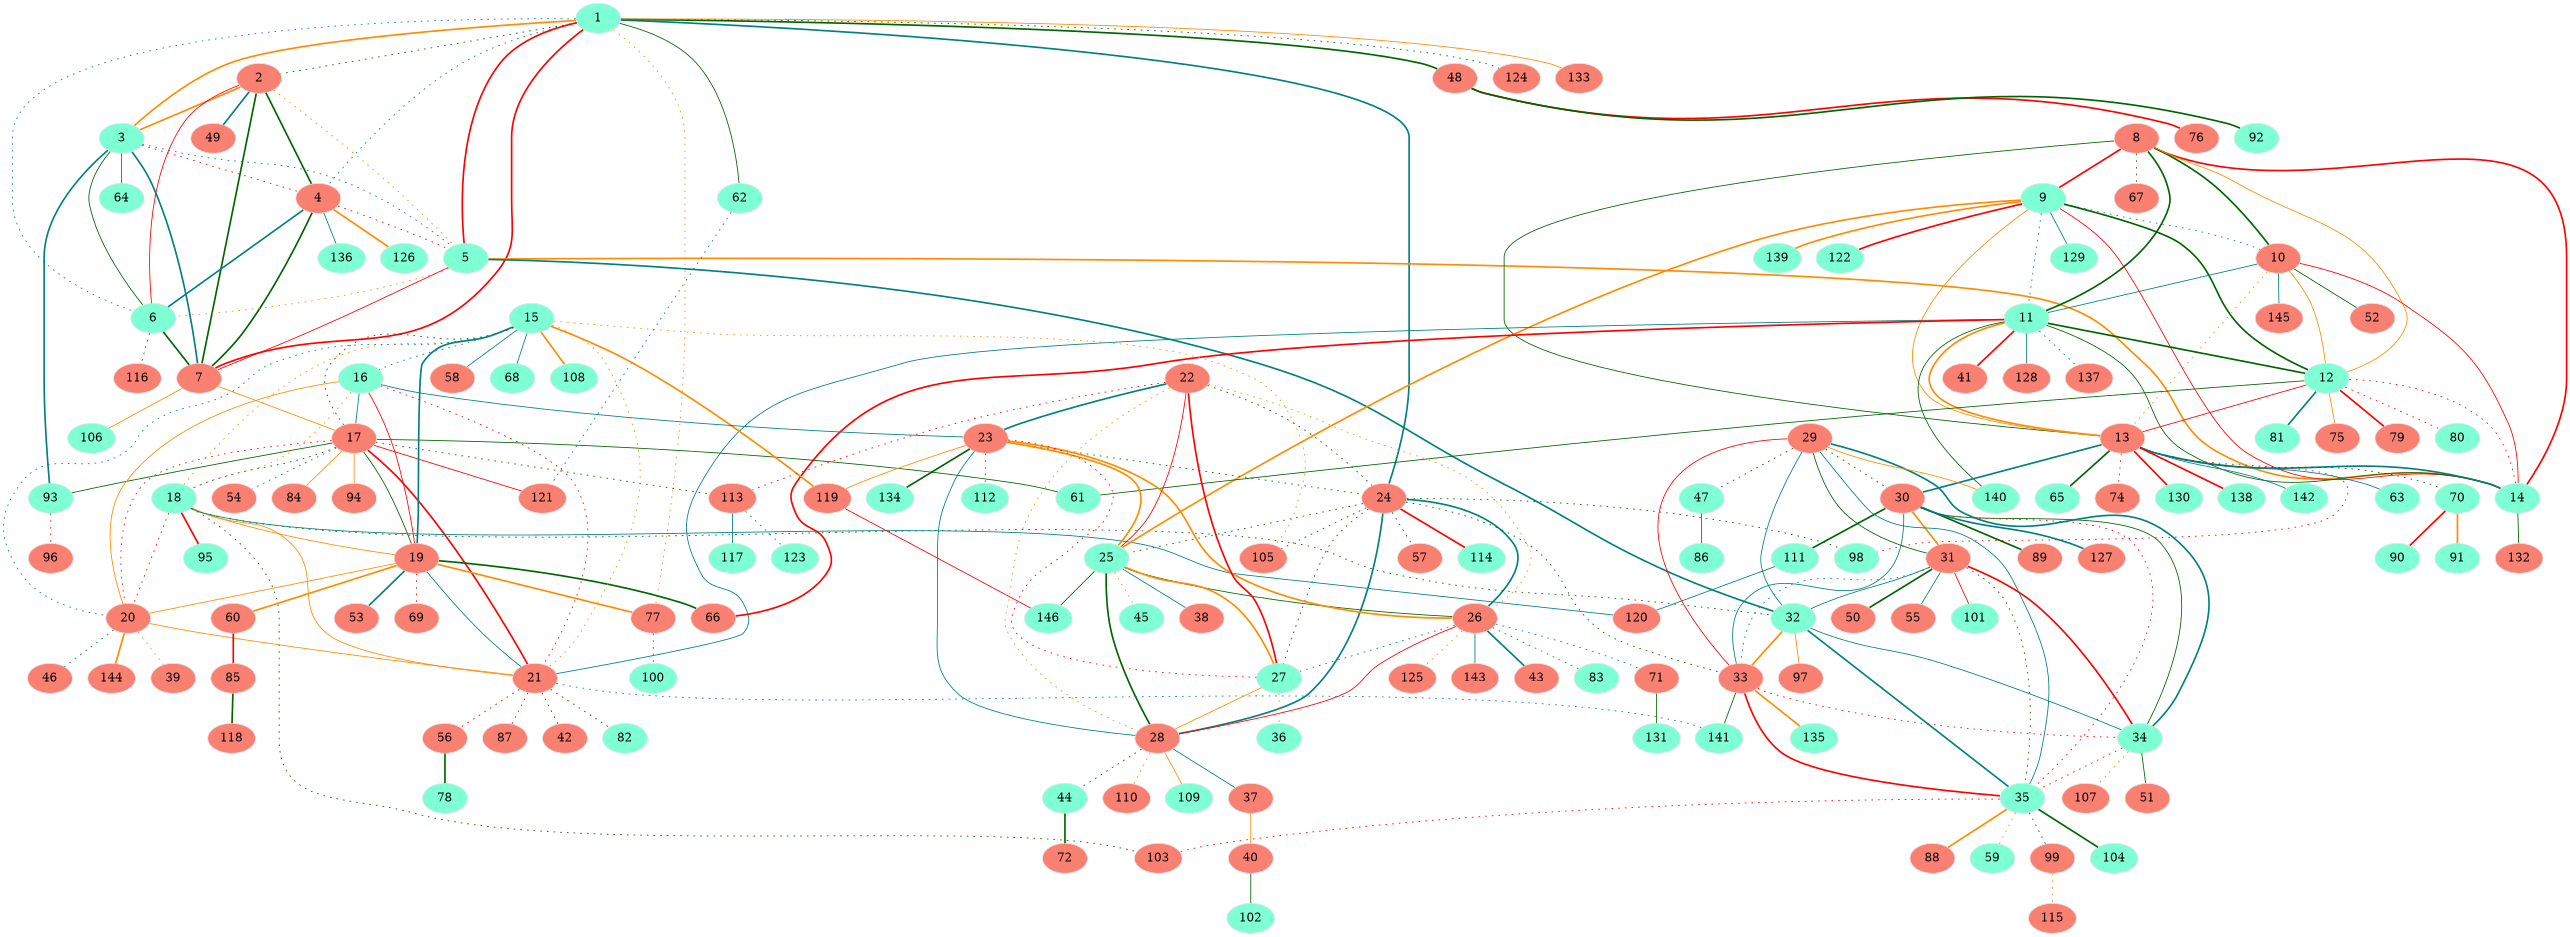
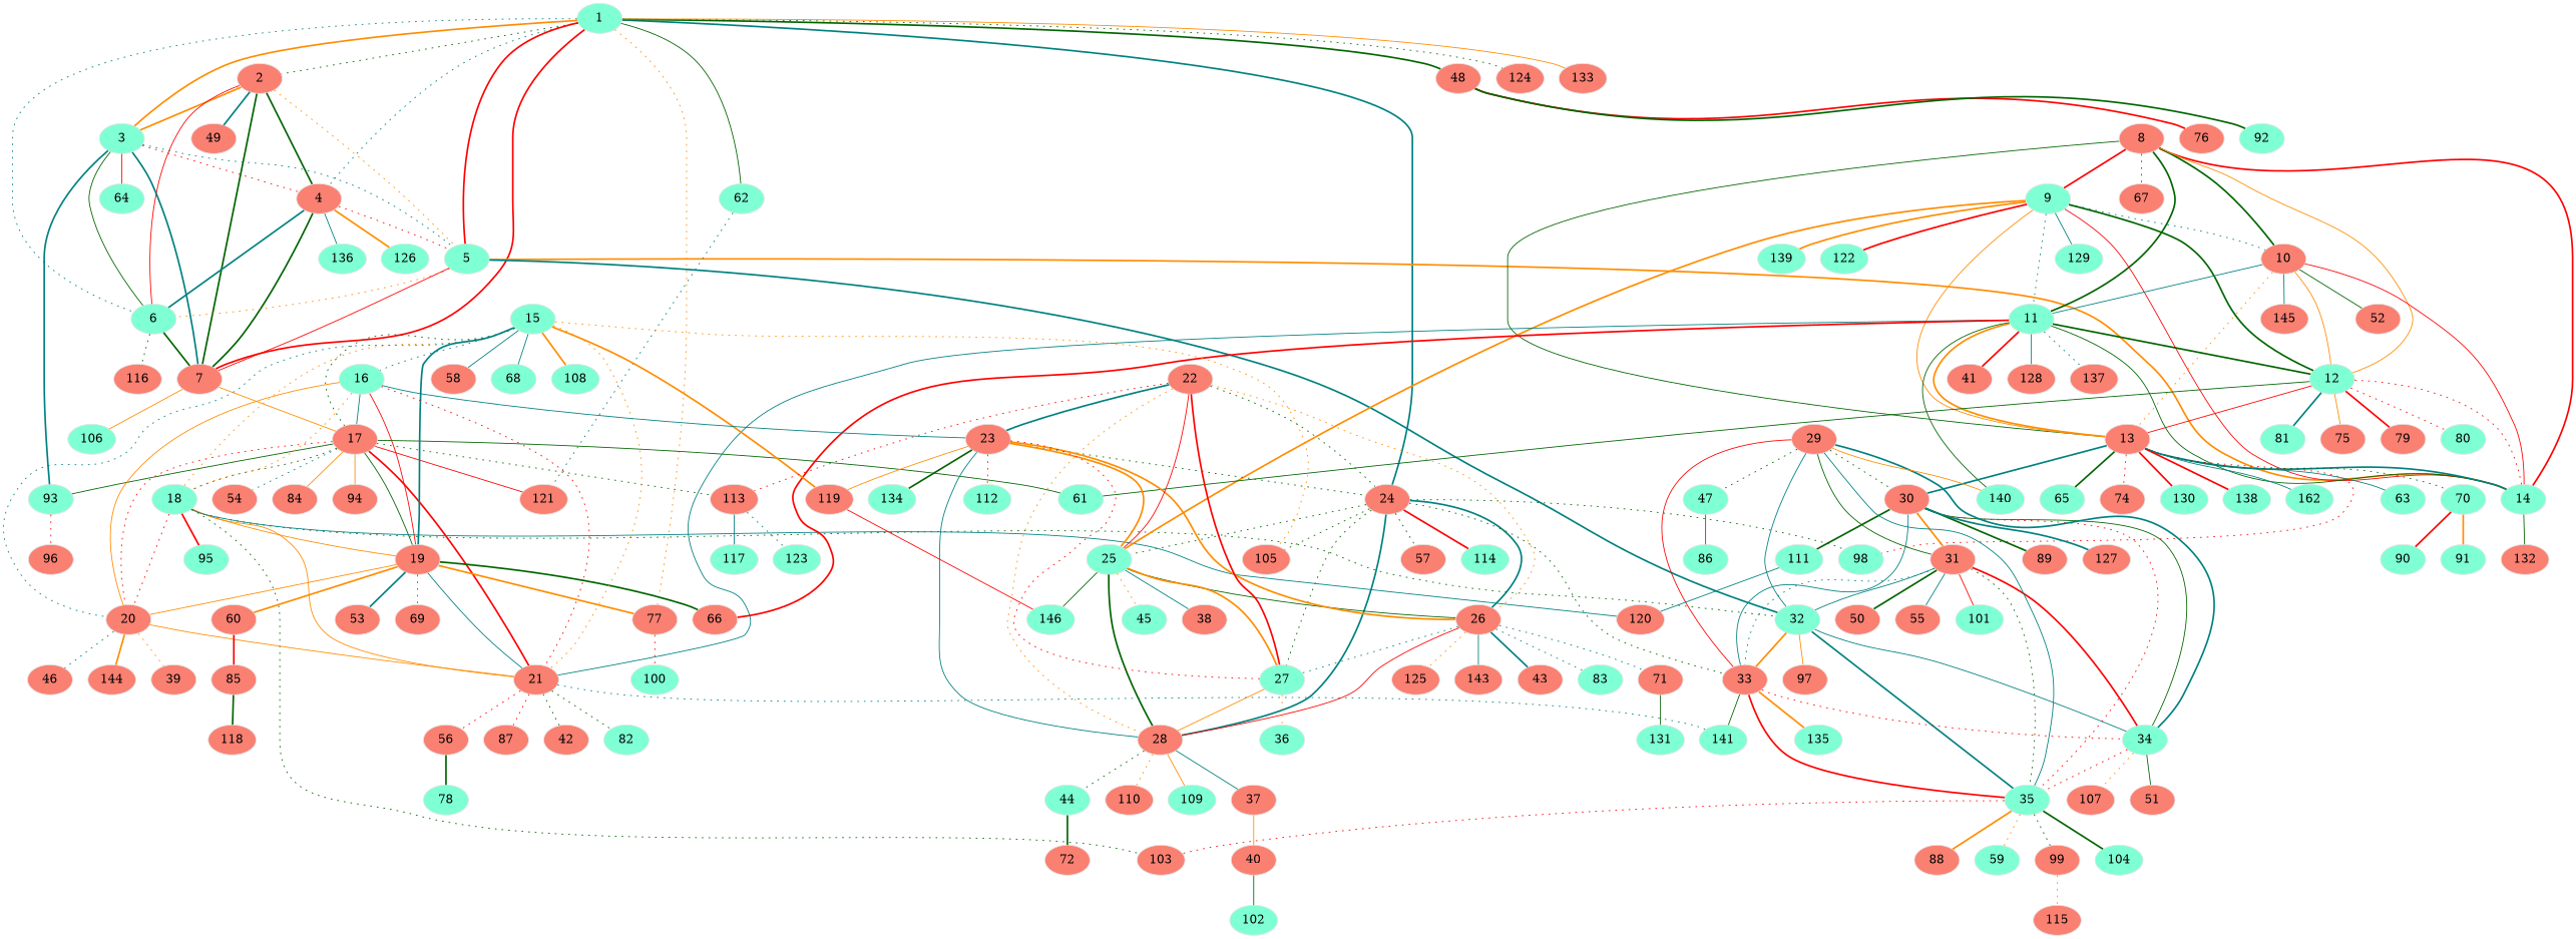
  graph {
    node [color=gray90 fillcolor=salmon style=filled]
    edge [color=darkgreen style=dotted]
    1 [fillcolor=aquamarine]
    2
    3 [fillcolor=aquamarine]
    4
    5 [fillcolor=aquamarine]
    6 [fillcolor=aquamarine]
    7
    24
    48
    62 [fillcolor=aquamarine]
    77
    124
    133
    49
    64 [fillcolor=aquamarine]
    93 [fillcolor=aquamarine]
    126 [fillcolor=aquamarine]
    136 [fillcolor=aquamarine]
    14 [fillcolor=aquamarine]
    32 [fillcolor=aquamarine]
    116
    17
    106 [fillcolor=aquamarine]
    25 [fillcolor=aquamarine]
    98 [fillcolor=aquamarine]
    105
    26
    27 [fillcolor=aquamarine]
    28
    33
    57
    114 [fillcolor=aquamarine]
    76
    92 [fillcolor=aquamarine]
    121
    100 [fillcolor=aquamarine]
    96
    132
    34 [fillcolor=aquamarine]
    35 [fillcolor=aquamarine]
    97
    21
    61 [fillcolor=aquamarine]
    18 [fillcolor=aquamarine]
    19
    20
    54
    84
    94
    113
    8
    9 [fillcolor=aquamarine]
    10
    11 [fillcolor=aquamarine]
    12 [fillcolor=aquamarine]
    13
    67
    122 [fillcolor=aquamarine]
    129 [fillcolor=aquamarine]
    139 [fillcolor=aquamarine]
    52
    145
    41
    66
    128
    137
    140 [fillcolor=aquamarine]
    75
    79
    80 [fillcolor=aquamarine]
    81 [fillcolor=aquamarine]
    30
    63 [fillcolor=aquamarine]
    65 [fillcolor=aquamarine]
    70 [fillcolor=aquamarine]
    74
    130 [fillcolor=aquamarine]
    138 [fillcolor=aquamarine]
-   142 [fillcolor=aquamarine]
+   142 [fillcolor=aquamarine label=162]
    38
    45 [fillcolor=aquamarine]
    146 [fillcolor=aquamarine]
    42
    56
    82 [fillcolor=aquamarine]
    87
    141 [fillcolor=aquamarine]
    31
    89
    111 [fillcolor=aquamarine]
    127
    90 [fillcolor=aquamarine]
    91 [fillcolor=aquamarine]
    15 [fillcolor=aquamarine]
    16 [fillcolor=aquamarine]
    58
    68 [fillcolor=aquamarine]
    108 [fillcolor=aquamarine]
    119
    23
    95 [fillcolor=aquamarine]
    103
    120
    53
    60
    69
    39
    46
    144
    112 [fillcolor=aquamarine]
    134 [fillcolor=aquamarine]
    117 [fillcolor=aquamarine]
    123 [fillcolor=aquamarine]
    85
    78 [fillcolor=aquamarine]
    22
    43
    71
    83 [fillcolor=aquamarine]
    125
    143
    36 [fillcolor=aquamarine]
    37
    44 [fillcolor=aquamarine]
    109 [fillcolor=aquamarine]
    110
    135 [fillcolor=aquamarine]
    131 [fillcolor=aquamarine]
    40
    72
    29
    47 [fillcolor=aquamarine]
    50
    55
    101 [fillcolor=aquamarine]
    51
    107
    59 [fillcolor=aquamarine]
    88
    99
    104 [fillcolor=aquamarine]
    86 [fillcolor=aquamarine]
    115
    102 [fillcolor=aquamarine]
    118
    1 -- 2
    1 -- 3 [color=darkorange style=bold]
    1 -- 4 [color=teal]
    1 -- 5 [color=red style=bold]
    1 -- 6 [color=teal]
    1 -- 7 [color=red style=bold]
    1 -- 24 [color=teal style=bold]
    1 -- 48 [style=bold]
    1 -- 62 [style=solid]
    1 -- 77 [color=darkorange]
    1 -- 124
    1 -- 133 [color=darkorange style=solid]
    2 -- 3 [color=darkorange style=bold]
    2 -- 4 [style=bold]
    2 -- 5 [color=darkorange]
    2 -- 6 [color=red style=solid]
    2 -- 7 [style=bold]
    2 -- 49 [color=teal style=bold]
    3 -- 4 [color=red]
    3 -- 5 [color=teal]
    3 -- 6 [style=solid]
    3 -- 7 [color=teal style=bold]
    3 -- 64 [color=red style=solid]
    3 -- 93 [color=teal style=bold]
    4 -- 5 [color=red]
    4 -- 6 [color=teal style=bold]
    4 -- 7 [style=bold]
    4 -- 126 [color=darkorange style=bold]
    4 -- 136 [color=teal style=solid]
    5 -- 6 [color=darkorange]
    5 -- 7 [color=red style=solid]
    5 -- 14 [color=darkorange style=bold]
    5 -- 32 [color=teal style=bold]
    6 -- 7 [style=bold]
    6 -- 116
    7 -- 17 [color=darkorange style=solid]
    7 -- 106 [color=darkorange style=solid]
    24 -- 25
    24 -- 98
    24 -- 105
    24 -- 26 [color=teal style=bold]
    24 -- 27
    24 -- 28 [color=teal style=bold]
    24 -- 33
    24 -- 57
    24 -- 114 [color=red style=bold]
    48 -- 76 [color=red style=bold]
    48 -- 92 [style=bold]
    62 -- 121 [color=teal]
    77 -- 100 [color=red]
    93 -- 96 [color=red]
    14 -- 132 [style=solid]
    32 -- 33 [color=darkorange style=bold]
    32 -- 34 [color=teal style=solid]
    32 -- 35 [color=teal style=bold]
    32 -- 97 [color=darkorange style=solid]
    17 -- 93 [style=solid]
    17 -- 121 [color=red style=solid]
    17 -- 21 [color=red style=bold]
    17 -- 61 [style=solid]
    17 -- 18
    17 -- 19 [style=solid]
    17 -- 20 [color=red]
    17 -- 54 [color=teal]
    17 -- 84 [color=darkorange style=solid]
    17 -- 94 [color=darkorange style=solid]
    17 -- 113
    25 -- 26 [style=solid]
    25 -- 27 [color=darkorange style=bold]
    25 -- 28 [style=bold]
    25 -- 38 [color=teal style=solid]
    25 -- 45 [color=darkorange]
    25 -- 146 [style=solid]
    26 -- 27 [color=teal]
    26 -- 28 [color=red style=solid]
    26 -- 43 [color=teal style=bold]
    26 -- 71 [color=teal]
    26 -- 83 [color=teal]
    26 -- 125 [color=darkorange]
    26 -- 143 [color=teal style=solid]
    27 -- 28 [color=darkorange style=solid]
    27 -- 36 [color=darkorange]
    28 -- 37 [color=teal style=solid]
    28 -- 44
    28 -- 109 [color=darkorange style=solid]
    28 -- 110 [color=darkorange]
    33 -- 34 [color=red]
    33 -- 35 [color=red style=bold]
    33 -- 141 [style=solid]
    33 -- 135 [color=darkorange style=bold]
    34 -- 35 [color=red]
    34 -- 51 [style=solid]
    34 -- 107 [color=darkorange]
    35 -- 103 [color=red]
    35 -- 59 [color=darkorange]
    35 -- 88 [color=darkorange style=bold]
    35 -- 99
    35 -- 104 [style=bold]
    21 -- 42
    21 -- 56 [color=red]
    21 -- 82
    21 -- 87 [color=red]
    21 -- 141 [color=teal]
    18 -- 32
    18 -- 21 [color=darkorange style=solid]
    18 -- 19 [color=darkorange style=solid]
    18 -- 20 [color=red]
    18 -- 95 [color=red style=bold]
    18 -- 103
    18 -- 120 [color=teal style=solid]
    19 -- 77 [color=darkorange style=bold]
    19 -- 21 [color=teal style=solid]
    19 -- 20 [color=darkorange style=solid]
    19 -- 66 [style=bold]
    19 -- 53 [color=teal style=bold]
    19 -- 60 [color=darkorange style=bold]
    19 -- 69 [color=red]
    20 -- 21 [color=darkorange style=solid]
    20 -- 39 [color=darkorange]
    20 -- 46 [color=teal]
    20 -- 144 [color=darkorange style=bold]
    113 -- 117 [color=teal style=solid]
    113 -- 123 [color=teal]
    8 -- 14 [color=red style=bold]
    8 -- 9 [color=red style=bold]
    8 -- 10 [style=bold]
    8 -- 11 [style=bold]
    8 -- 12 [color=darkorange style=solid]
    8 -- 13 [style=solid]
    8 -- 67
    9 -- 14 [color=red style=solid]
    9 -- 25 [color=darkorange style=bold]
    9 -- 10 [color=teal]
    9 -- 11 [color=teal]
    9 -- 12 [style=bold]
    9 -- 13 [color=darkorange style=solid]
    9 -- 122 [color=red style=bold]
    9 -- 129 [color=teal style=solid]
    9 -- 139 [color=darkorange style=bold]
    10 -- 14 [color=red style=solid]
    10 -- 11 [color=teal style=solid]
    10 -- 12 [color=darkorange style=solid]
    10 -- 13 [color=darkorange]
    10 -- 52 [style=solid]
    10 -- 145 [color=teal style=solid]
    11 -- 14 [style=solid]
    11 -- 21 [color=teal style=solid]
    11 -- 12 [style=bold]
    11 -- 13 [color=darkorange style=bold]
    11 -- 41 [color=red style=bold]
    11 -- 66 [color=red style=bold]
    11 -- 128 [color=teal style=solid]
    11 -- 137 [color=teal]
    11 -- 140 [style=solid]
    12 -- 14 [color=red]
    12 -- 61 [style=solid]
    12 -- 13 [color=red style=solid]
    12 -- 75 [color=darkorange style=solid]
    12 -- 79 [color=red style=bold]
    12 -- 80 [color=red]
    12 -- 81 [color=teal style=bold]
    13 -- 14 [color=teal style=bold]
    13 -- 98 [color=red]
    13 -- 30 [color=teal style=bold]
    13 -- 63 [color=teal style=solid]
    13 -- 65 [style=bold]
    13 -- 70
    13 -- 74 [color=red]
    13 -- 130 [color=red style=bold]
    13 -- 138 [color=red style=bold]
    13 -- 142 [color=teal style=solid]
    30 -- 33 [color=teal style=solid]
    30 -- 34 [style=solid]
    30 -- 35 [color=red]
    30 -- 31 [color=darkorange style=bold]
    30 -- 89 [style=bold]
    30 -- 111 [style=bold]
    30 -- 127 [color=teal style=bold]
    70 -- 90 [color=red style=bold]
    70 -- 91 [color=darkorange style=bold]
    56 -- 78 [style=bold]
    31 -- 32 [color=teal style=solid]
    31 -- 33 [color=teal]
    31 -- 34 [color=red style=bold]
    31 -- 35
    31 -- 50 [style=bold]
    31 -- 55 [color=teal style=solid]
    31 -- 101 [color=red style=solid]
    111 -- 120 [color=teal style=solid]
    15 -- 17
    15 -- 105 [color=darkorange]
    15 -- 21 [color=darkorange]
    15 -- 18 [color=darkorange]
    15 -- 19 [color=teal style=bold]
    15 -- 20 [color=teal]
    15 -- 16 [color=teal]
    15 -- 58 [color=teal style=solid]
    15 -- 68 [color=teal style=solid]
    15 -- 108 [color=darkorange style=bold]
    15 -- 119 [color=darkorange style=bold]
    16 -- 17 [color=teal style=solid]
    16 -- 21 [color=red]
    16 -- 18 [color=darkorange]
    16 -- 19 [color=red style=solid]
    16 -- 20 [color=darkorange style=solid]
    16 -- 23 [color=teal style=solid]
    119 -- 146 [color=red style=solid]
    23 -- 24
    23 -- 25 [color=darkorange style=bold]
    23 -- 26 [color=darkorange style=bold]
    23 -- 27 [color=red]
    23 -- 28 [color=teal style=solid]
    23 -- 119 [color=darkorange style=solid]
    23 -- 112 [color=red]
    23 -- 134 [style=bold]
    60 -- 85 [color=red style=bold]
    85 -- 118 [style=bold]
    22 -- 24
    22 -- 25 [color=red style=solid]
    22 -- 26 [color=darkorange]
    22 -- 27 [color=red style=bold]
    22 -- 28 [color=darkorange]
    22 -- 113 [color=red]
    22 -- 23 [color=teal style=bold]
    71 -- 131 [style=solid]
    37 -- 40 [color=darkorange style=solid]
    44 -- 72 [style=bold]
    40 -- 102 [style=solid]
    29 -- 32 [color=teal style=solid]
    29 -- 33 [color=red style=solid]
    29 -- 34 [color=teal style=bold]
    29 -- 35 [color=teal style=solid]
    29 -- 140 [color=darkorange style=solid]
    29 -- 30
    29 -- 31 [style=solid]
    29 -- 47
    47 -- 86 [color=red style=solid]
    99 -- 115 [color=darkorange]
  }
